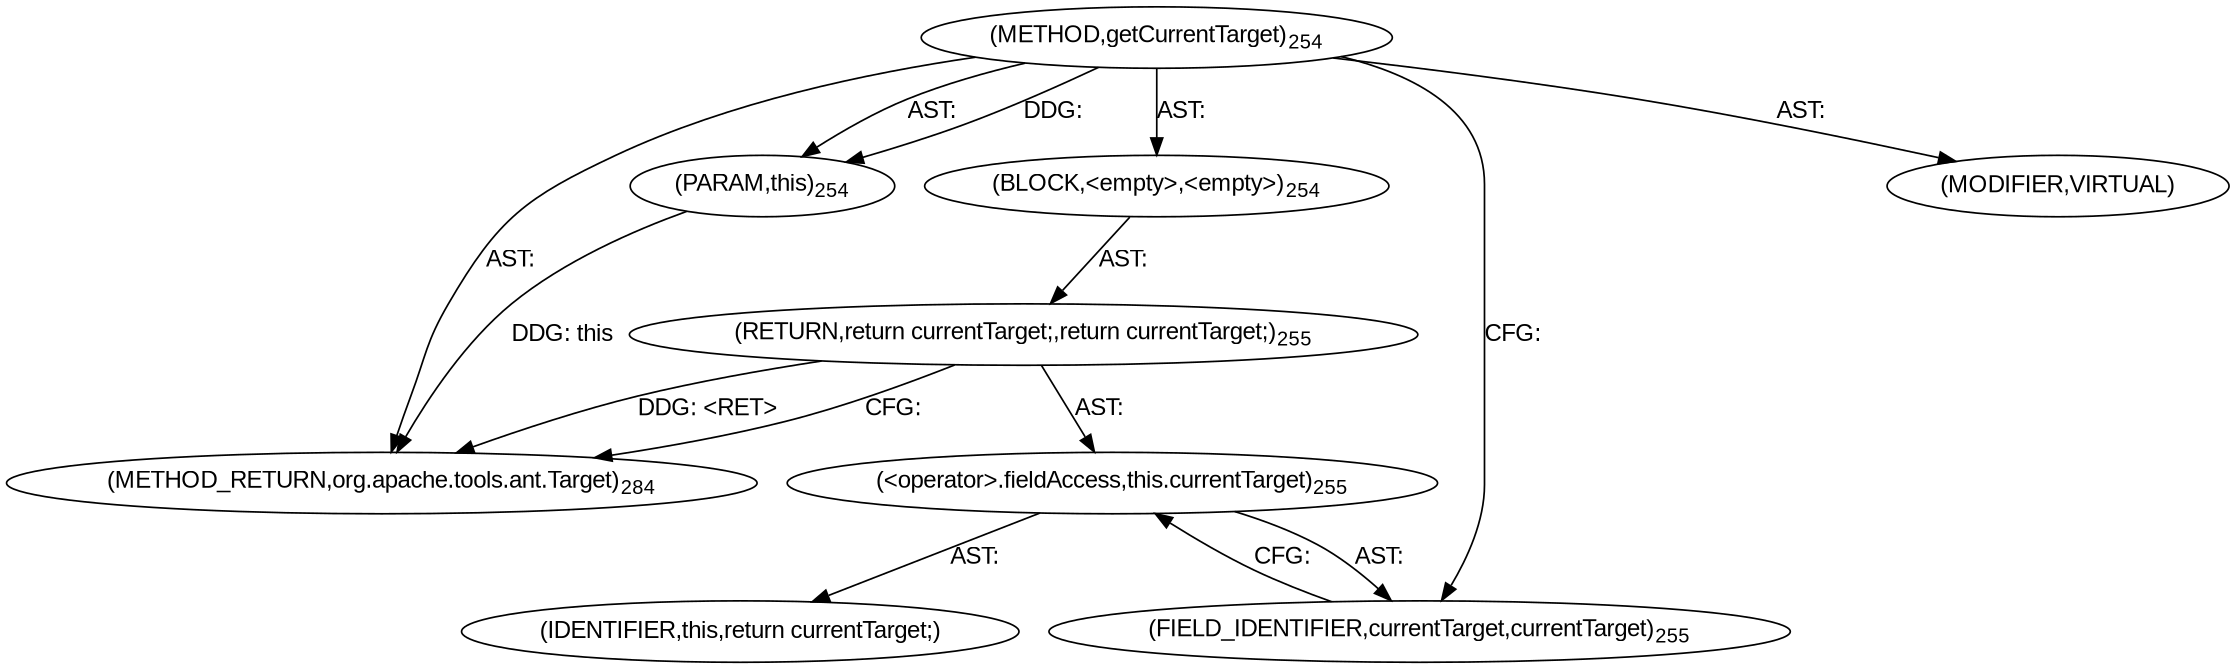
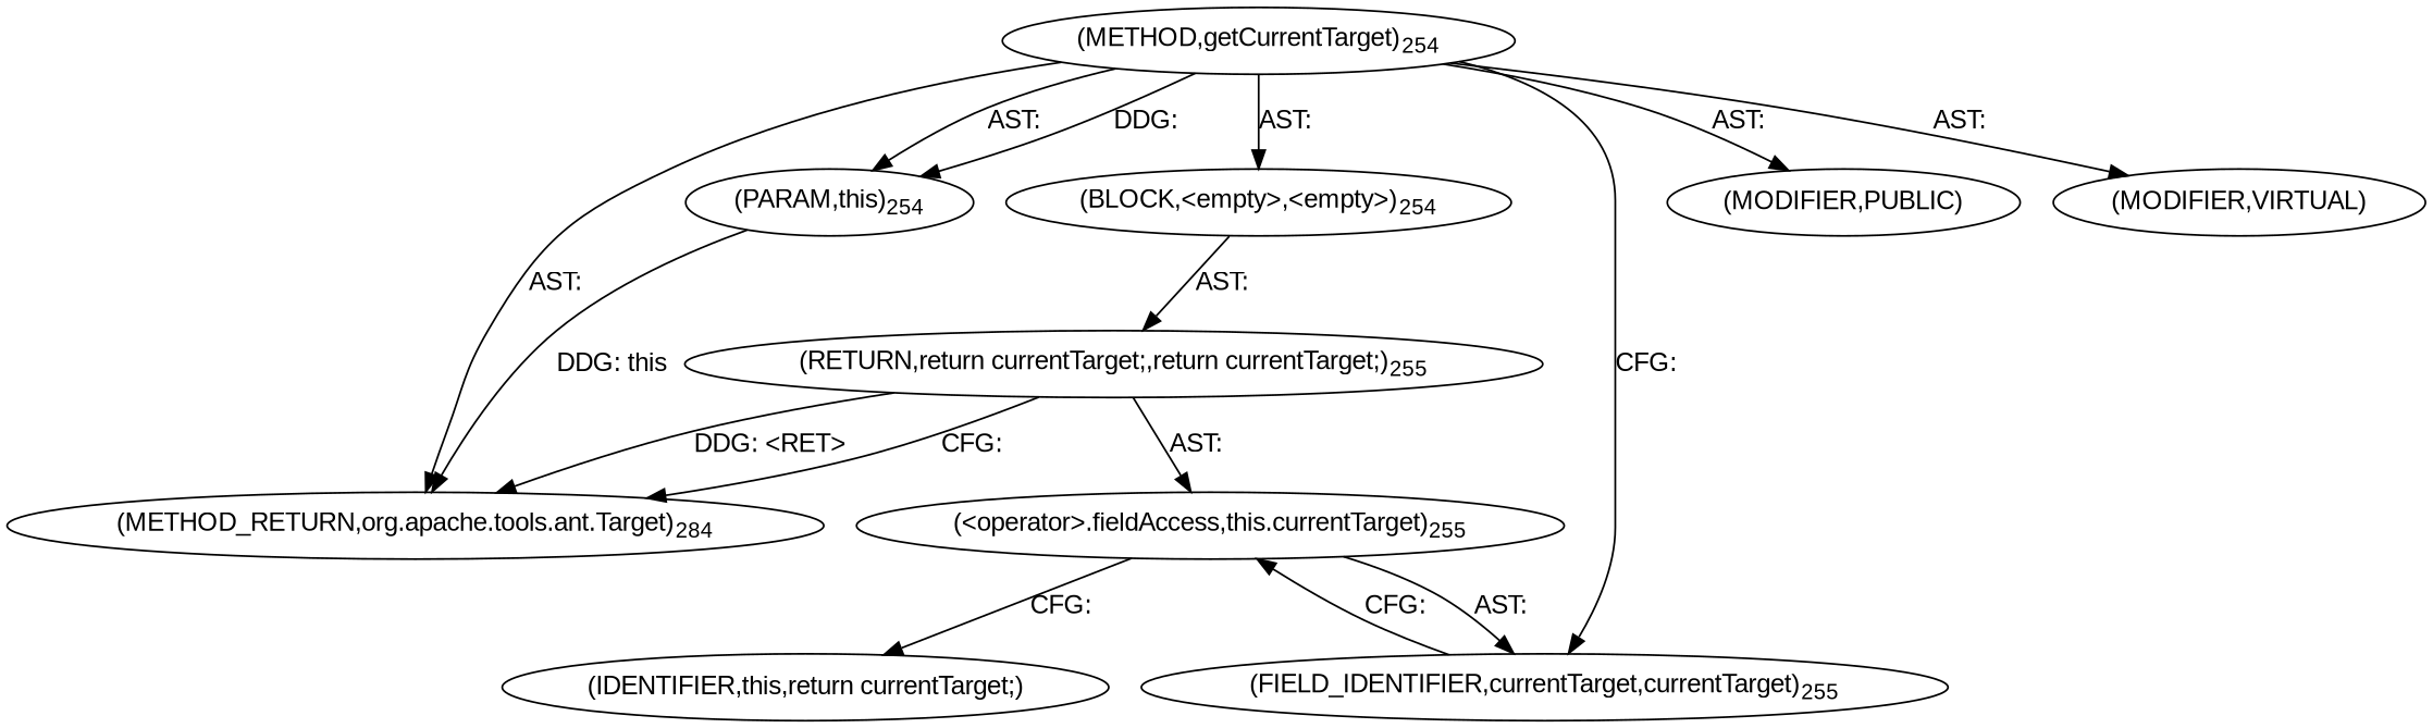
  digraph {
    fontname="Liberation Sans"
    node [fontname="Liberation Sans"]
    edge [fontname="Liberation Sans"]
    n1 [label=<(METHOD,getCurrentTarget)<SUB>254</SUB>>]
    n2 [label=<(PARAM,this)<SUB>254</SUB>>]
    n3 [label=<(BLOCK,&lt;empty&gt;,&lt;empty&gt;)<SUB>254</SUB>>]
    n4 [label=<(FIELD_IDENTIFIER,currentTarget,currentTarget)<SUB>255</SUB>>]
+   n5 [label=<(MODIFIER,PUBLIC)>]
    n6 [label=<(MODIFIER,VIRTUAL)>]
    n7 [label=<(METHOD_RETURN,org.apache.tools.ant.Target)<SUB>284</SUB>>]
    n8 [label=<(RETURN,return currentTarget;,return currentTarget;)<SUB>255</SUB>>]
    n9 [label=<(&lt;operator&gt;.fieldAccess,this.currentTarget)<SUB>255</SUB>>]
    n10 [label=<(IDENTIFIER,this,return currentTarget;)>]
    n1 -> n2 [label="AST: "]
    n1 -> n2 [label="DDG: "]
    n1 -> n3 [label="AST: "]
    n1 -> n4 [label="CFG: "]
+   n1 -> n5 [label="AST: "]
    n1 -> n6 [label="AST: "]
    n1 -> n7 [label="AST: "]
    n2 -> n7 [label="DDG: this"]
    n3 -> n8 [label="AST: "]
    n4 -> n9 [label="CFG: "]
    n8 -> n7 [label="CFG: "]
    n8 -> n7 [label="DDG: &lt;RET&gt;"]
    n8 -> n9 [label="AST: "]
    n9 -> n4 [label="AST: "]
-   n9 -> n10 [label="AST: "]
+   n9 -> n10 [label="CFG: "]
  }
